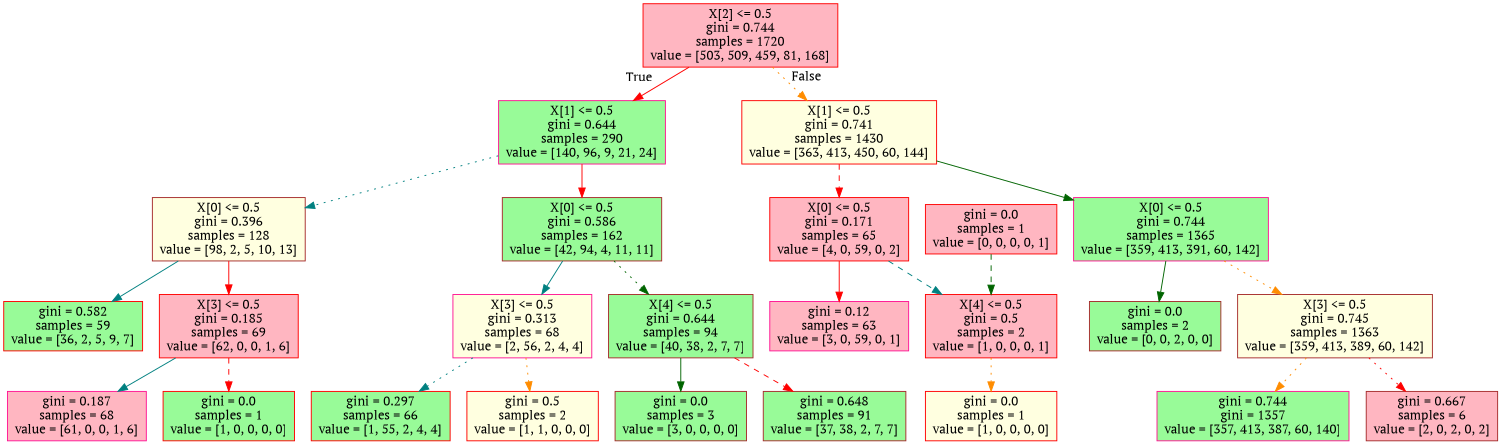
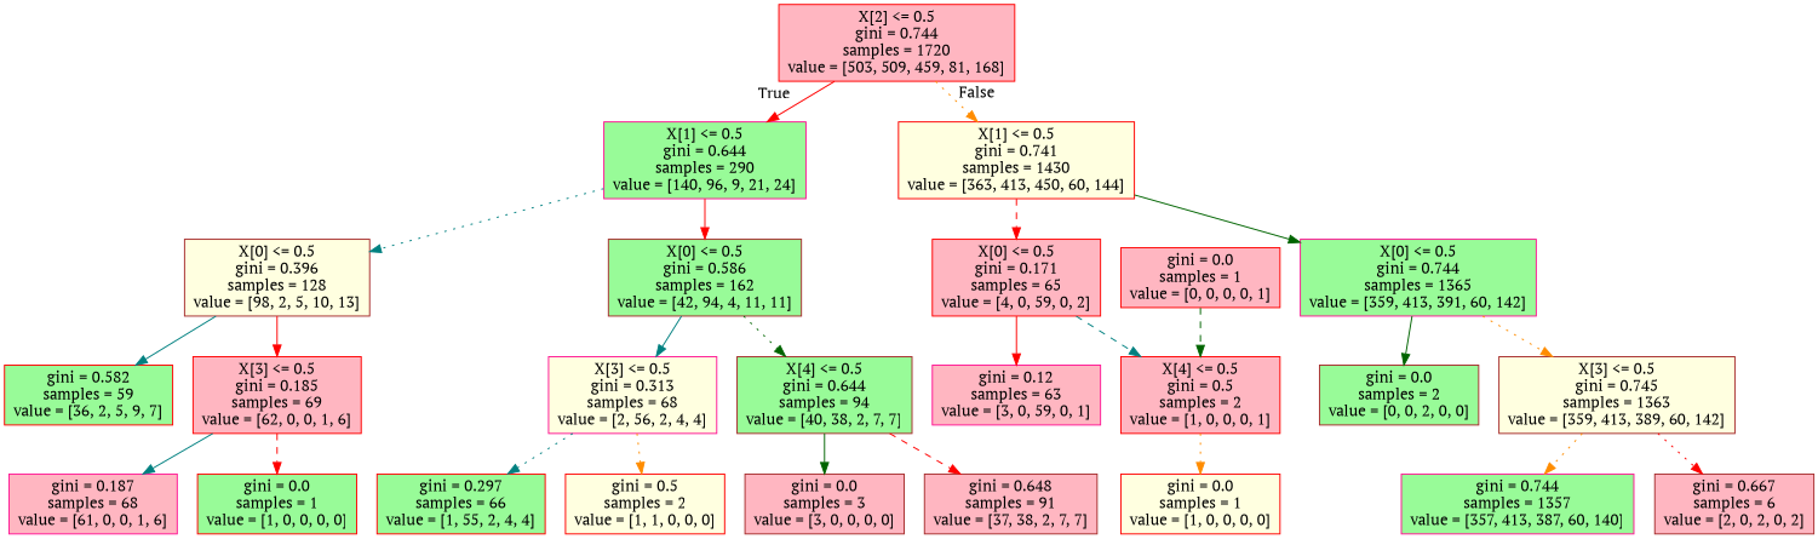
  digraph {
    fontname="PT Serif"
    node [color=red fillcolor=lightpink fontname="PT Serif" shape=box style=filled]
    edge [color=red fontname="PT Serif" style=solid]
    n1 [label="X[2] <= 0.5\ngini = 0.744\nsamples = 1720\nvalue = [503, 509, 459, 81, 168]"]
    n2 [color=deeppink fillcolor=palegreen label="X[1] <= 0.5\ngini = 0.644\nsamples = 290\nvalue = [140, 96, 9, 21, 24]"]
    n3 [fillcolor=lightyellow label="X[1] <= 0.5\ngini = 0.741\nsamples = 1430\nvalue = [363, 413, 450, 60, 144]"]
    n4 [color=brown fillcolor=lightyellow label="X[0] <= 0.5\ngini = 0.396\nsamples = 128\nvalue = [98, 2, 5, 10, 13]"]
    n5 [color=brown fillcolor=palegreen label="X[0] <= 0.5\ngini = 0.586\nsamples = 162\nvalue = [42, 94, 4, 11, 11]"]
    n6 [label="X[0] <= 0.5\ngini = 0.171\nsamples = 65\nvalue = [4, 0, 59, 0, 2]"]
    n7 [color=deeppink fillcolor=palegreen label="X[0] <= 0.5\ngini = 0.744\nsamples = 1365\nvalue = [359, 413, 391, 60, 142]"]
    n8 [fillcolor=palegreen label="gini = 0.582\nsamples = 59\nvalue = [36, 2, 5, 9, 7]"]
    n9 [label="X[3] <= 0.5\ngini = 0.185\nsamples = 69\nvalue = [62, 0, 0, 1, 6]"]
    n10 [color=deeppink fillcolor=lightyellow label="X[3] <= 0.5\ngini = 0.313\nsamples = 68\nvalue = [2, 56, 2, 4, 4]"]
    n11 [color=brown fillcolor=palegreen label="X[4] <= 0.5\ngini = 0.644\nsamples = 94\nvalue = [40, 38, 2, 7, 7]"]
    n12 [color=deeppink label="gini = 0.187\nsamples = 68\nvalue = [61, 0, 0, 1, 6]"]
    n13 [fillcolor=palegreen label="gini = 0.0\nsamples = 1\nvalue = [1, 0, 0, 0, 0]"]
    n14 [fillcolor=palegreen label="gini = 0.297\nsamples = 66\nvalue = [1, 55, 2, 4, 4]"]
    n15 [fillcolor=lightyellow label="gini = 0.5\nsamples = 2\nvalue = [1, 1, 0, 0, 0]"]
-   n16 [color=brown fillcolor=palegreen label="gini = 0.0\nsamples = 3\nvalue = [3, 0, 0, 0, 0]"]
-   n17 [color=brown fillcolor=palegreen label="gini = 0.648\nsamples = 91\nvalue = [37, 38, 2, 7, 7]"]
+   n16 [color=brown label="gini = 0.0\nsamples = 3\nvalue = [3, 0, 0, 0, 0]"]
+   n17 [color=brown label="gini = 0.648\nsamples = 91\nvalue = [37, 38, 2, 7, 7]"]
    n18 [label="X[4] <= 0.5\ngini = 0.5\nsamples = 2\nvalue = [1, 0, 0, 0, 1]"]
    n19 [color=deeppink label="gini = 0.12\nsamples = 63\nvalue = [3, 0, 59, 0, 1]"]
    n20 [color=brown fillcolor=palegreen label="gini = 0.0\nsamples = 2\nvalue = [0, 0, 2, 0, 0]"]
    n21 [color=brown fillcolor=lightyellow label="X[3] <= 0.5\ngini = 0.745\nsamples = 1363\nvalue = [359, 413, 389, 60, 142]"]
    n22 [fillcolor=lightyellow label="gini = 0.0\nsamples = 1\nvalue = [1, 0, 0, 0, 0]"]
    n23 [label="gini = 0.0\nsamples = 1\nvalue = [0, 0, 0, 0, 1]"]
-   n24 [color=deeppink fillcolor=palegreen label="gini = 0.744\ngini = 1357\nvalue = [357, 413, 387, 60, 140]"]
+   n24 [color=deeppink fillcolor=palegreen label="gini = 0.744\nsamples = 1357\nvalue = [357, 413, 387, 60, 140]"]
    n25 [color=brown label="gini = 0.667\nsamples = 6\nvalue = [2, 0, 2, 0, 2]"]
    n1 -> n2 [headlabel=True labelangle=45 labeldistance=2.5]
    n1 -> n3 [color=darkorange headlabel=False labelangle=-45 labeldistance=2.5 style=dotted]
    n2 -> n4 [color=teal style=dotted]
    n2 -> n5
    n3 -> n6 [style=dashed]
    n3 -> n7 [color=darkgreen]
    n4 -> n8 [color=teal]
    n4 -> n9
    n5 -> n10 [color=teal]
    n5 -> n11 [color=darkgreen style=dotted]
    n6 -> n18 [color=teal style=dashed]
    n6 -> n19
    n7 -> n20 [color=darkgreen]
    n7 -> n21 [color=darkorange style=dotted]
    n9 -> n12 [color=teal]
    n9 -> n13 [style=dashed]
    n10 -> n14 [color=teal style=dotted]
    n10 -> n15 [color=darkorange style=dotted]
    n11 -> n16 [color=darkgreen]
    n11 -> n17 [style=dashed]
    n18 -> n22 [color=darkorange style=dotted]
    n21 -> n24 [color=darkorange style=dotted]
    n21 -> n25 [style=dotted]
    n23 -> n18 [color=darkgreen style=dashed]
  }
